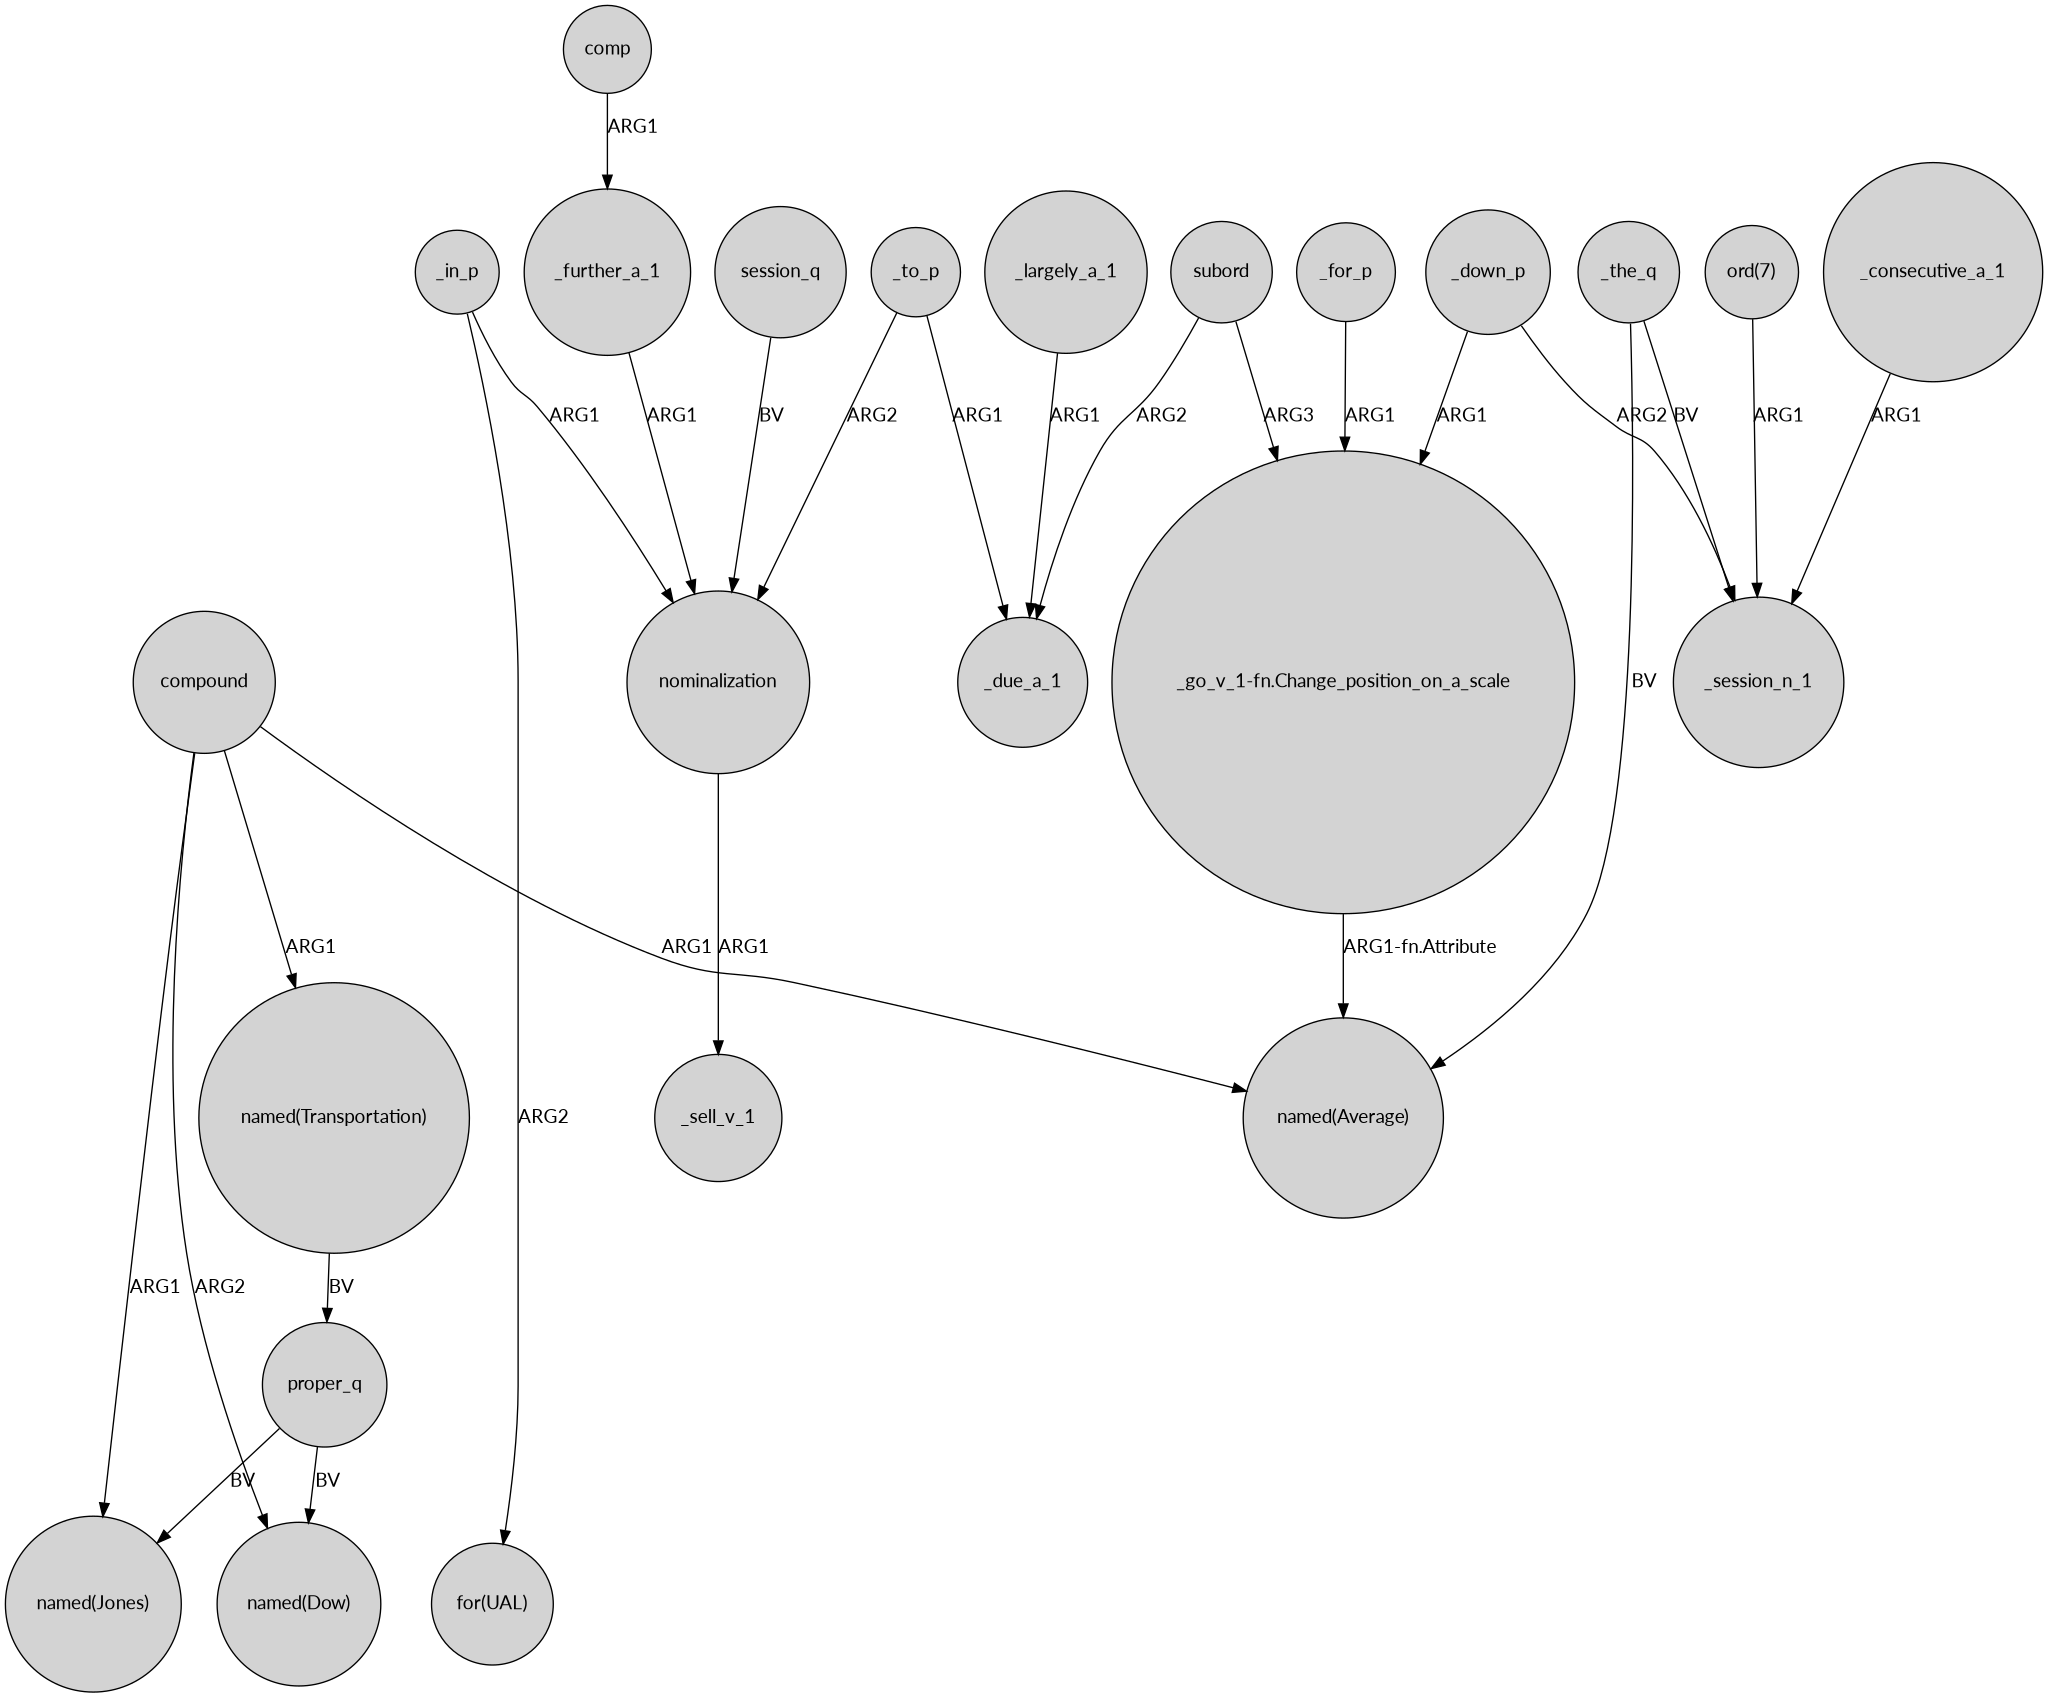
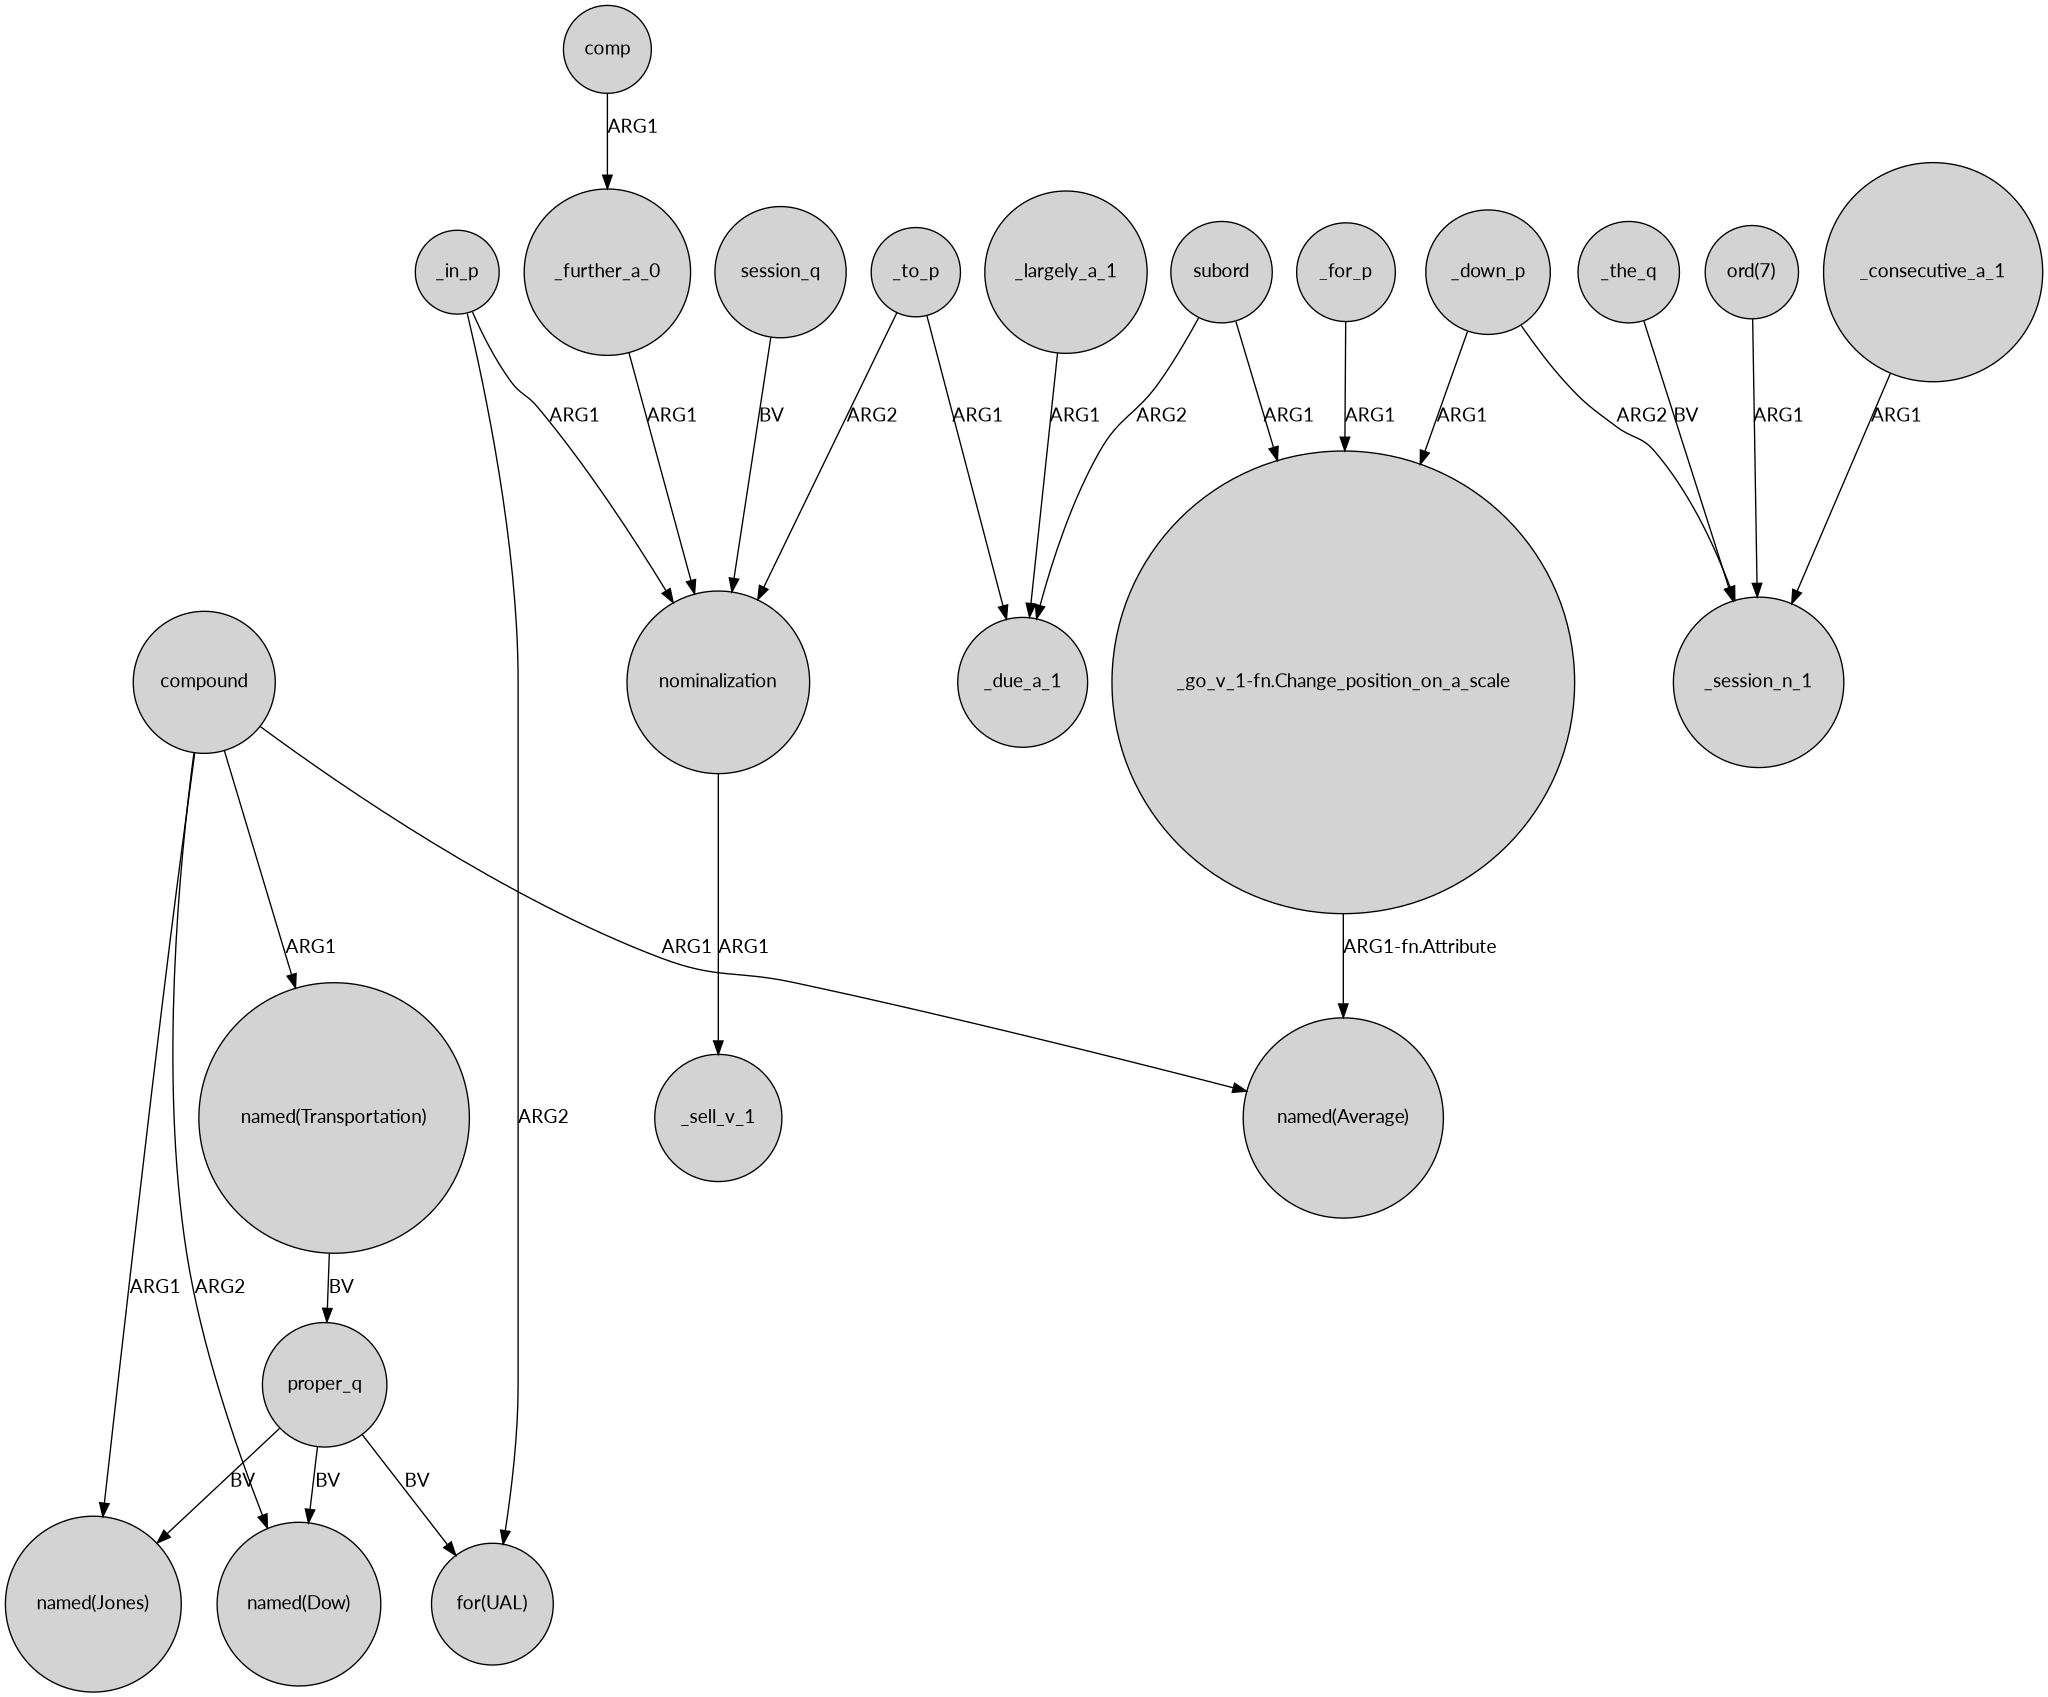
  digraph {
    fontname=Lato
    node [fontname=Lato shape=circle style=filled]
    edge [fontname=Lato]
    compound
    "named(Transportation)"
    "named(Jones)"
    "named(Average)"
    "named(Dow)"
    proper_q
    subord
    _due_a_1
    "_go_v_1-fn.Change_position_on_a_scale"
    _the_q
    _session_n_1
    n12 [label="for(UAL)"]
    _in_p
    nominalization
    _sell_v_1
-   _further_a_1
+   _further_a_1 [label=_further_a_0]
    n17 [label=session_q]
    _down_p
    _for_p
    _largely_a_1
    _to_p
    "ord(7)"
    comp
    _consecutive_a_1
    compound -> "named(Transportation)" [label=ARG1]
    compound -> "named(Jones)" [label=ARG1]
    compound -> "named(Average)" [label=ARG1]
    compound -> "named(Dow)" [label=ARG2]
    "named(Transportation)" -> proper_q [label=BV]
    proper_q -> "named(Jones)" [label=BV]
    proper_q -> "named(Dow)" [label=BV]
+   proper_q -> n12 [label=BV]
    subord -> _due_a_1 [label=ARG2]
-   subord -> "_go_v_1-fn.Change_position_on_a_scale" [label=ARG3]
+   subord -> "_go_v_1-fn.Change_position_on_a_scale" [label=ARG1]
    "_go_v_1-fn.Change_position_on_a_scale" -> "named(Average)" [label="ARG1-fn.Attribute"]
-   _the_q -> "named(Average)" [label=BV]
    _the_q -> _session_n_1 [label=BV]
    _in_p -> n12 [label=ARG2]
    _in_p -> nominalization [label=ARG1]
    nominalization -> _sell_v_1 [label=ARG1]
    _further_a_1 -> nominalization [label=ARG1]
    n17 -> nominalization [label=BV]
    _down_p -> "_go_v_1-fn.Change_position_on_a_scale" [label=ARG1]
    _down_p -> _session_n_1 [label=ARG2]
    _for_p -> "_go_v_1-fn.Change_position_on_a_scale" [label=ARG1]
    _largely_a_1 -> _due_a_1 [label=ARG1]
    _to_p -> _due_a_1 [label=ARG1]
    _to_p -> nominalization [label=ARG2]
    "ord(7)" -> _session_n_1 [label=ARG1]
    comp -> _further_a_1 [label=ARG1]
    _consecutive_a_1 -> _session_n_1 [label=ARG1]
  }
